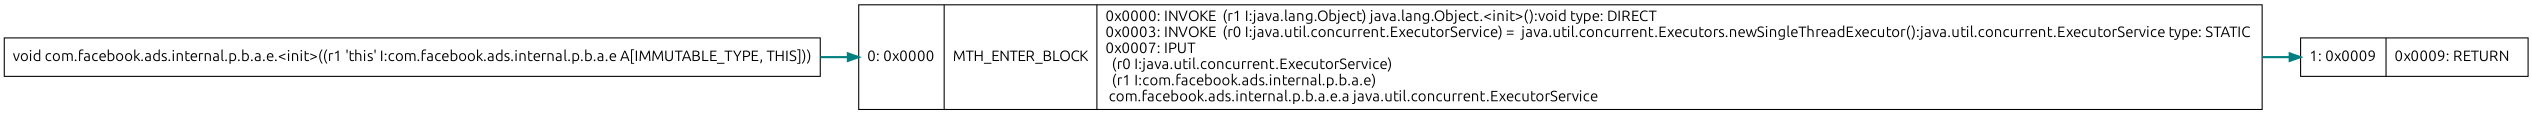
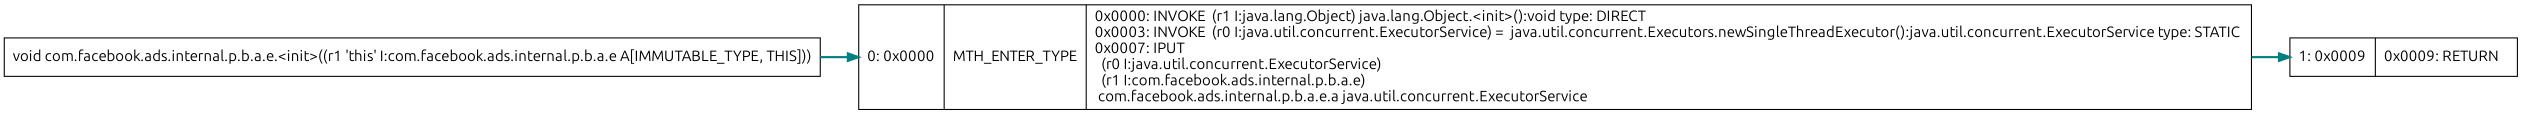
  digraph {
    rankdir=LR
    fontname=Ubuntu
    node [shape=record fontname=Ubuntu]
    edge [color=teal style=bold arrowhead=normal fontname=Ubuntu]
-   n1 [label="{0\:\ 0x0000|MTH_ENTER_BLOCK\l|0x0000: INVOKE  (r1 I:java.lang.Object) java.lang.Object.\<init\>():void type: DIRECT \l0x0003: INVOKE  (r0 I:java.util.concurrent.ExecutorService) =  java.util.concurrent.Executors.newSingleThreadExecutor():java.util.concurrent.ExecutorService type: STATIC \l0x0007: IPUT  \l  (r0 I:java.util.concurrent.ExecutorService)\l  (r1 I:com.facebook.ads.internal.p.b.a.e)\l com.facebook.ads.internal.p.b.a.e.a java.util.concurrent.ExecutorService \l}"]
+   n1 [label="{0\:\ 0x0000|MTH_ENTER_TYPE\l|0x0000: INVOKE  (r1 I:java.lang.Object) java.lang.Object.\<init\>():void type: DIRECT \l0x0003: INVOKE  (r0 I:java.util.concurrent.ExecutorService) =  java.util.concurrent.Executors.newSingleThreadExecutor():java.util.concurrent.ExecutorService type: STATIC \l0x0007: IPUT  \l  (r0 I:java.util.concurrent.ExecutorService)\l  (r1 I:com.facebook.ads.internal.p.b.a.e)\l com.facebook.ads.internal.p.b.a.e.a java.util.concurrent.ExecutorService \l}"]
    n2 [label="{1\:\ 0x0009|0x0009: RETURN   \l}"]
    n3 [label="{void com.facebook.ads.internal.p.b.a.e.\<init\>((r1 'this' I:com.facebook.ads.internal.p.b.a.e A[IMMUTABLE_TYPE, THIS])) }"]
    n1 -> n2
    n3 -> n1
  }
